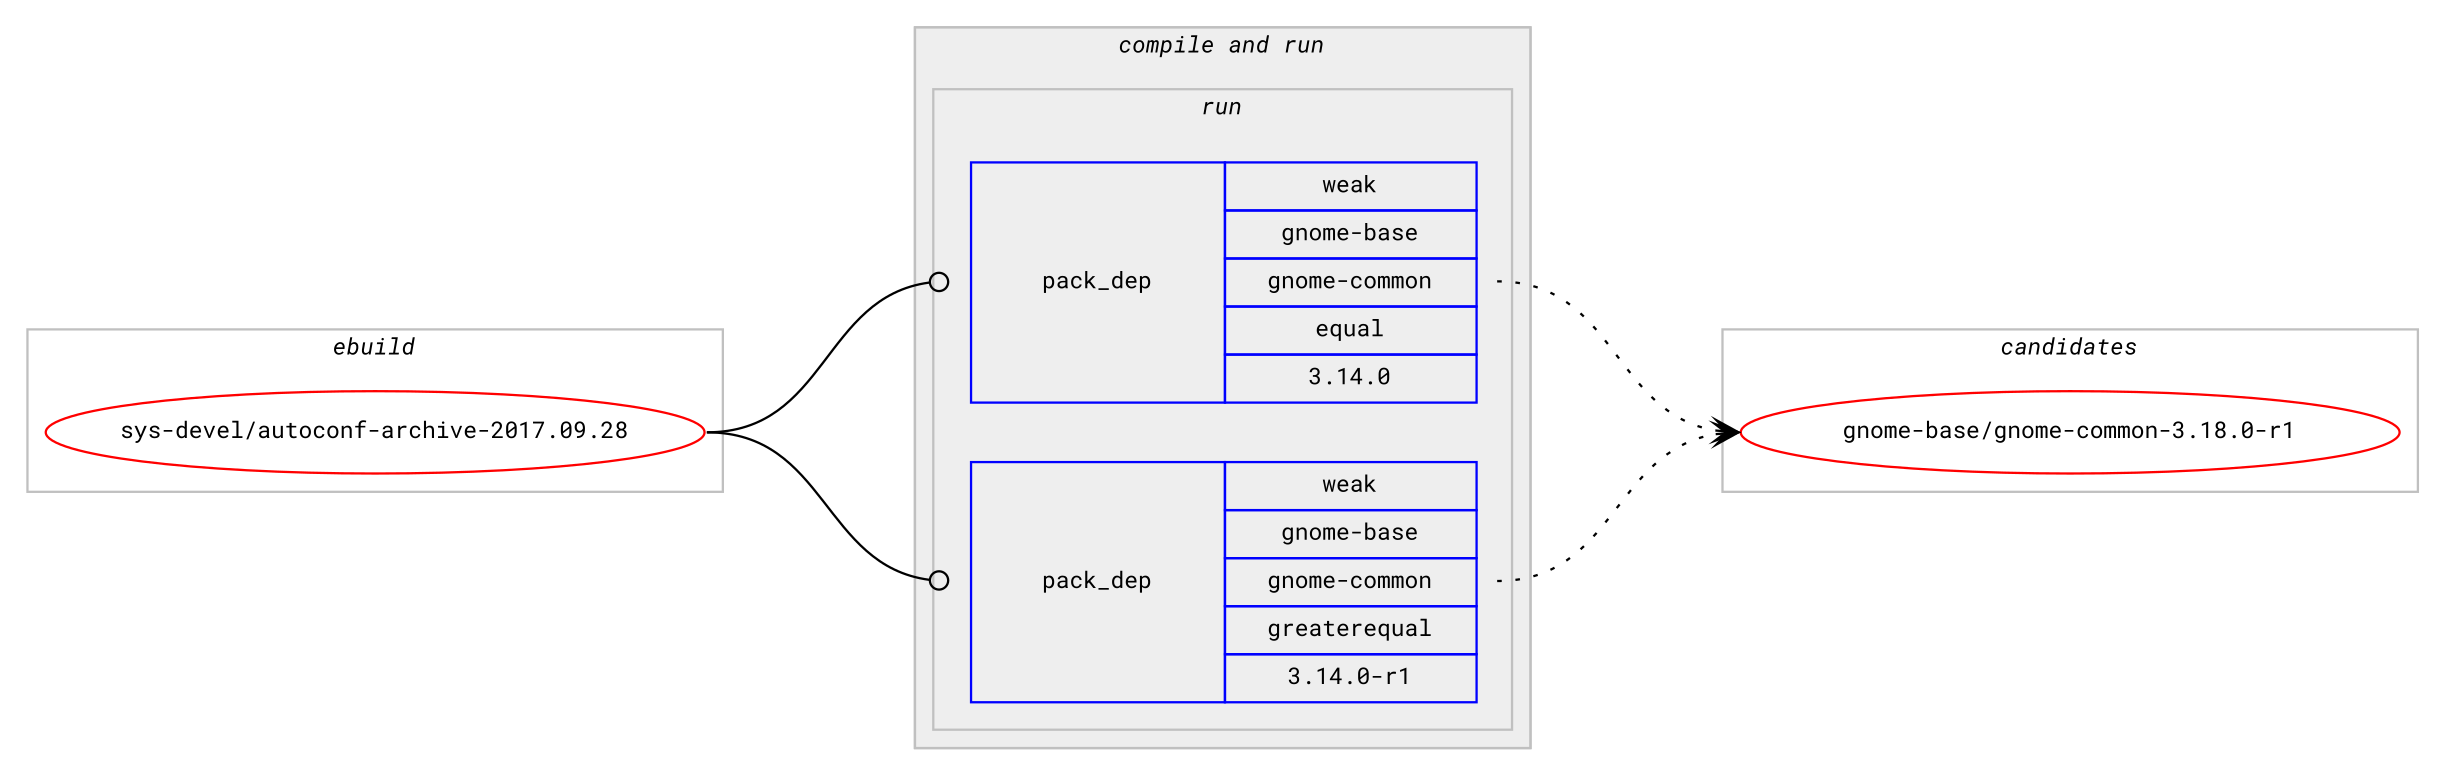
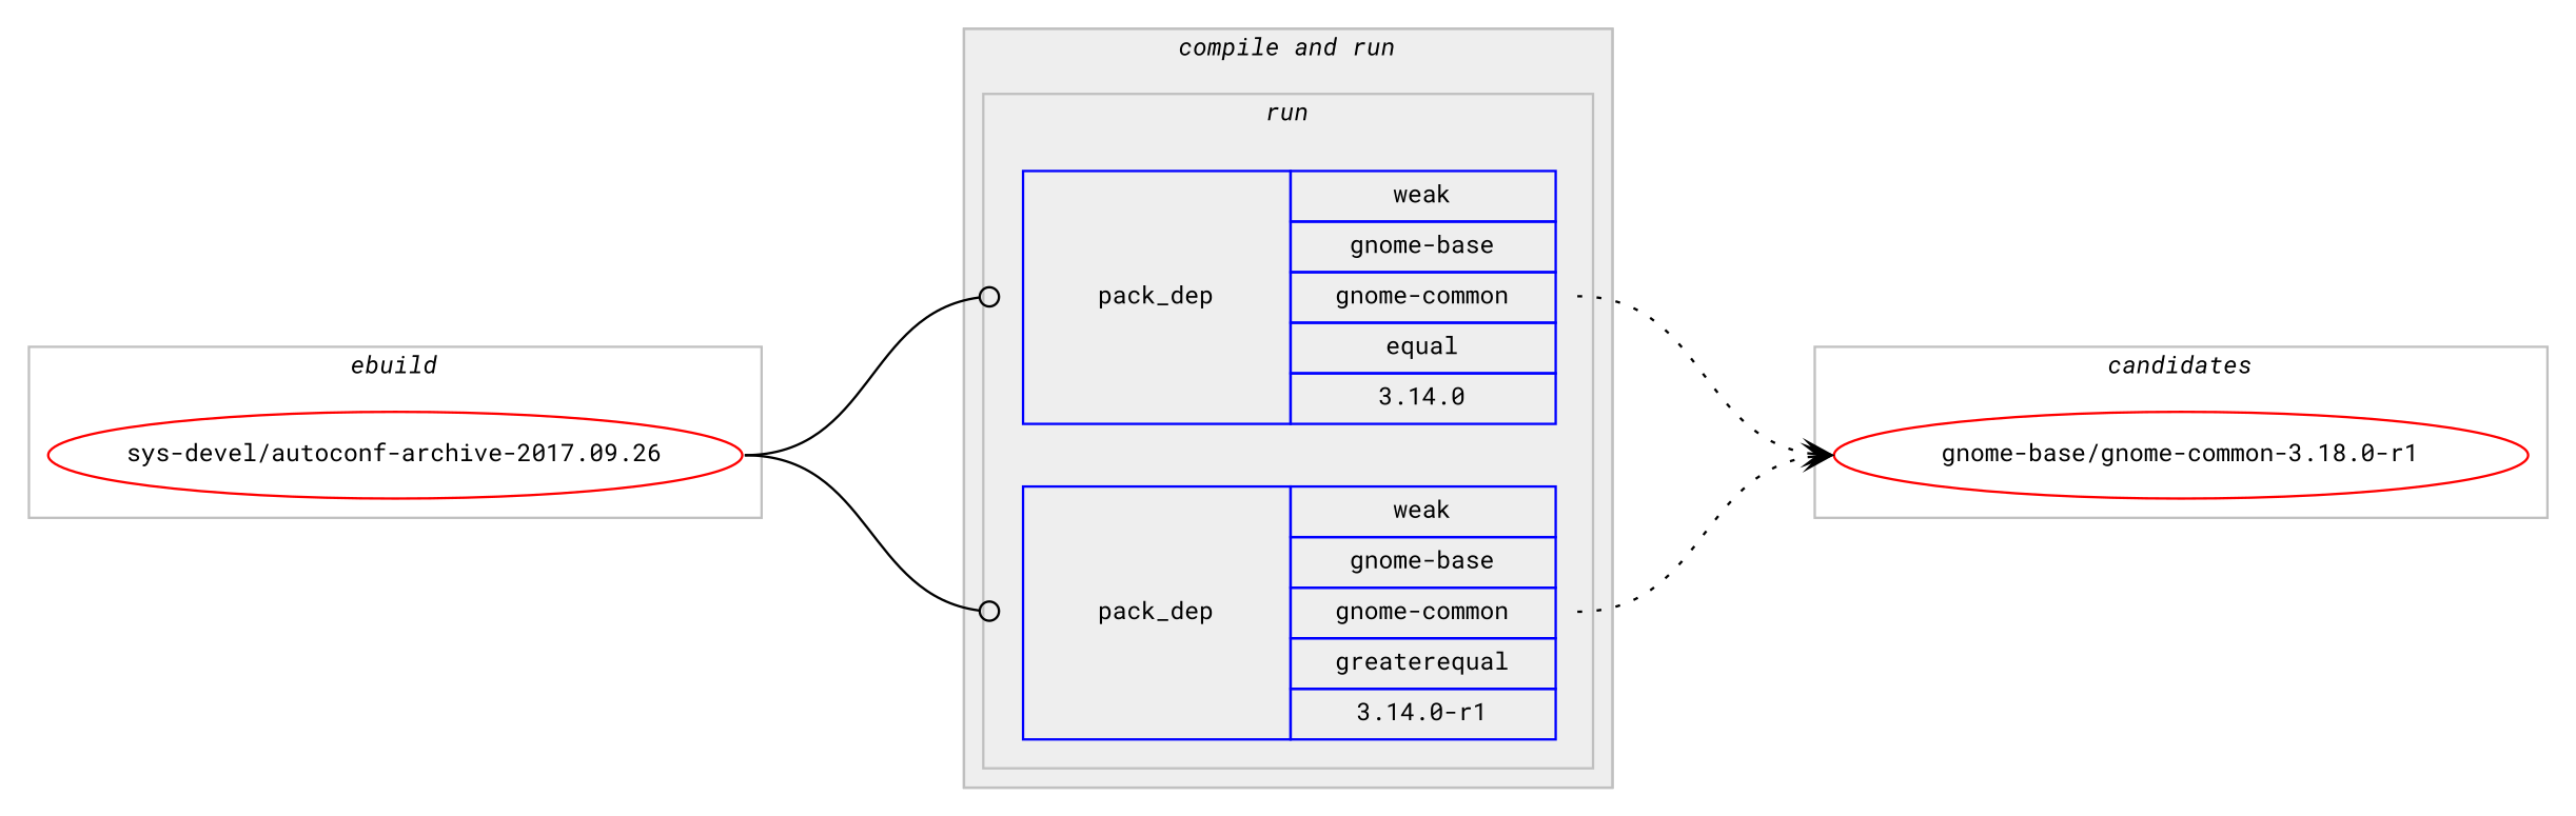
  digraph {
    compound=true
    concentrate=true
    fontname="Roboto Mono"
    fontsize=10
    newrank=true
    rankdir=LR
    ranksep=1.5
    node [color=red fontname="Roboto Mono" fontsize=10]
    edge [arrowhead=odot headport=w style=solid tailport=e weight=20 fontname="Roboto Mono"]
-   n1 [label="sys-devel/autoconf-archive-2017.09.28" width=4]
+   n1 [label="sys-devel/autoconf-archive-2017.09.26" width=4]
    n2 [color=blue label=<<TABLE BORDER="0" CELLBORDER="1" CELLSPACING="0" CELLPADDING="4" WIDTH="220"><TR><TD ROWSPAN="6" CELLPADDING="30">pack_dep</TD></TR><TR><TD WIDTH="110">weak</TD></TR><TR><TD>gnome-base</TD></TR><TR><TD>gnome-common</TD></TR><TR><TD>equal</TD></TR><TR><TD>3.14.0</TD></TR></TABLE>> shape=none]
    n3 [color=blue label=<<TABLE BORDER="0" CELLBORDER="1" CELLSPACING="0" CELLPADDING="4" WIDTH="220"><TR><TD ROWSPAN="6" CELLPADDING="30">pack_dep</TD></TR><TR><TD WIDTH="110">weak</TD></TR><TR><TD>gnome-base</TD></TR><TR><TD>gnome-common</TD></TR><TR><TD>greaterequal</TD></TR><TR><TD>3.14.0-r1</TD></TR></TABLE>> shape=none]
    n4 [label="gnome-base/gnome-common-3.18.0-r1" width=4]
    subgraph cluster_1 {
      color=gray
      label=<<i>ebuild</i>>
      rank=same
      n1
    }
    subgraph cluster_2 {
      color=gray
      label=<<i>dependencies</i>>
      subgraph cluster_3 {
        color=gray
        fillcolor="#eeeeee"
        label=<<i>compile</i>>
        style=filled
      }
      subgraph cluster_4 {
        color=gray
        fillcolor="#eeeeee"
        label=<<i>compile and run</i>>
        style=filled
      }
      subgraph cluster_5 {
        color=gray
        fillcolor="#eeeeee"
        label=<<i>run</i>>
        style=filled
        subgraph sub_6 {
          color=gray
          fillcolor="#eeeeee"
          label=<<i>run</i>>
          style=filled
          n2
        }
        subgraph sub_7 {
          color=gray
          fillcolor="#eeeeee"
          label=<<i>run</i>>
          style=filled
          n3
        }
      }
    }
    subgraph cluster_8 {
      color=gray
      label=<<i>candidates</i>>
      rank=same
      subgraph sub_9 {
        color=black
        label=<<i>candidates</i>>
        nodesep=1
        rank=same
        n4
      }
      subgraph sub_10 {
        color=black
        label=<<i>candidates</i>>
        nodesep=1
        rank=same
        n4
      }
    }
    n1 -> n2
    n1 -> n3
    n2 -> n4 [arrowhead=vee style=dotted weight=100]
    n3 -> n4 [arrowhead=vee style=dotted weight=100]
  }
